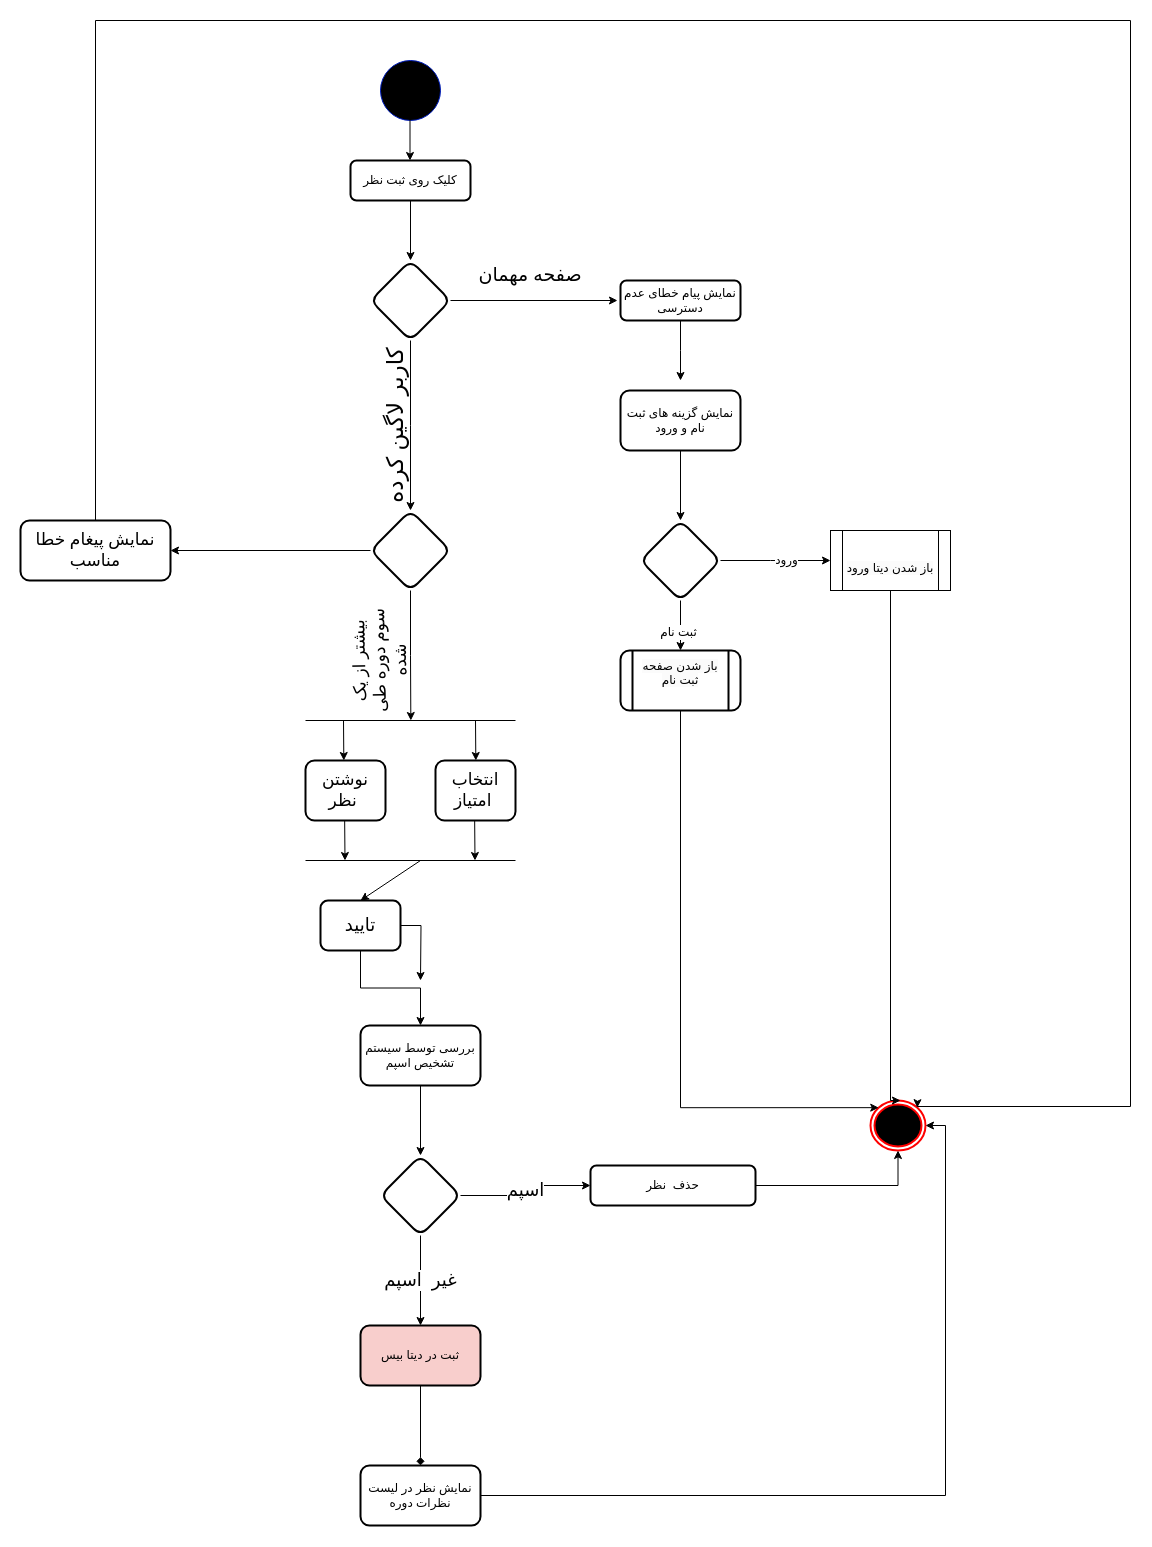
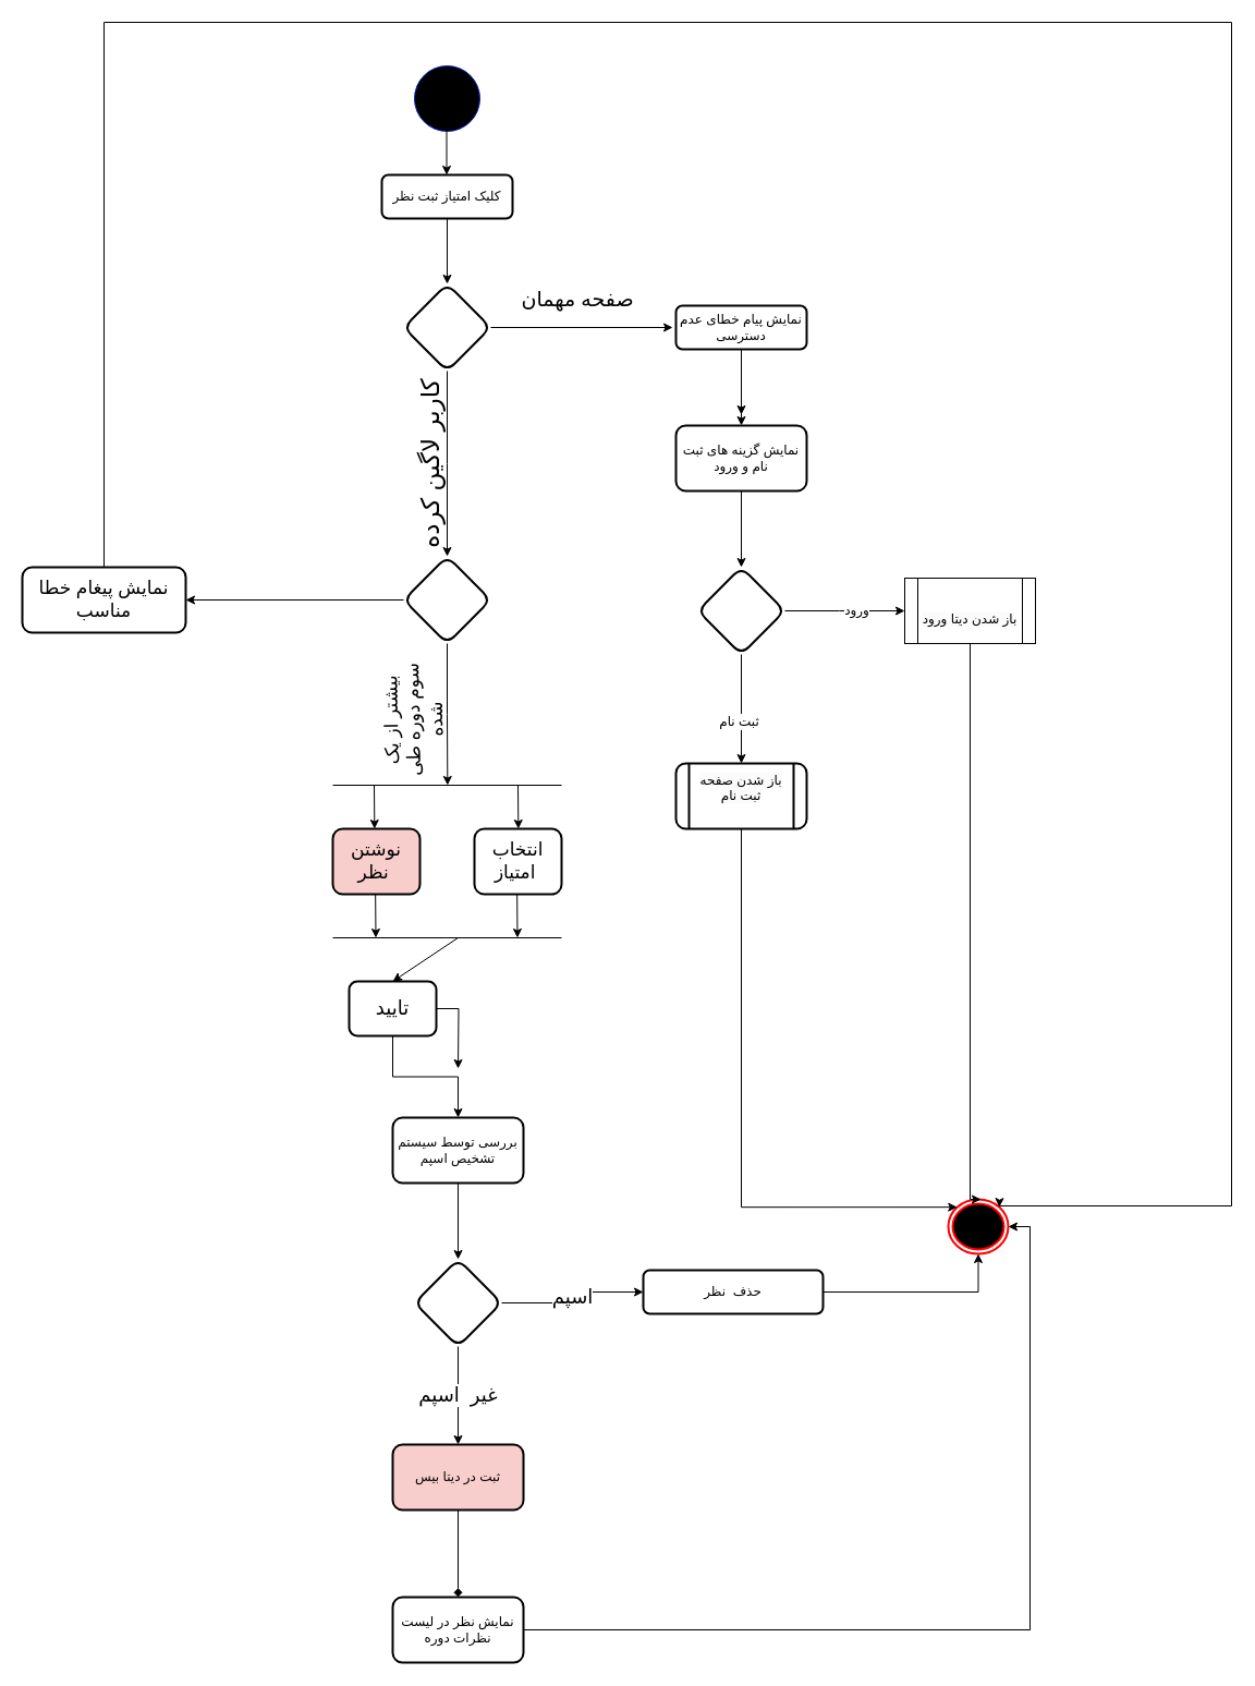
  <mxCell id="0" />
  <mxCell id="1" parent="0" />
  <mxCell id="2" value="" style="verticalLabelPosition=bottom;verticalAlign=top;html=1;shape=mxgraph.flowchart.on-page_reference;fillColor=#000000;fontColor=#ffffff;strokeColor=#001DBC;" parent="1" vertex="1"><mxGeometry x="380" y="60" width="60" height="60" as="geometry" /></mxCell>
  <mxCell id="3" value="" style="endArrow=classic;html=1;rounded=0;fontSize=11;" parent="1" edge="1"><mxGeometry x="-1" y="144" width="50" height="50" relative="1" as="geometry"><mxPoint x="409.5" y="110" as="sourcePoint" /><mxPoint x="409.5" y="160" as="targetPoint" /><Array as="points"><mxPoint x="409.5" y="120" /><mxPoint x="409.5" y="152" /></Array><mxPoint x="-24" y="-80" as="offset" /></mxGeometry></mxCell>
  <mxCell id="4" value="" style="ellipse;html=1;shape=endState;fillColor=#000000;strokeColor=#ff0000;strokeWidth=2;fontSize=14;" parent="1" vertex="1"><mxGeometry x="870" y="1100" width="55" height="50" as="geometry" /></mxCell>
  <mxCell id="5" value="" style="edgeStyle=orthogonalEdgeStyle;rounded=0;orthogonalLoop=1;jettySize=auto;html=1;fontSize=23;" parent="1" source="6" target="9" edge="1"><mxGeometry relative="1" as="geometry" /></mxCell>
- <mxCell id="6" value="کلیک روی ثبت نظر" style="whiteSpace=wrap;html=1;rounded=1;strokeWidth=2;" parent="1" vertex="1"><mxGeometry x="350" y="160" width="120" height="40" as="geometry" /></mxCell>
+ <mxCell id="6" value="کلیک امتیاز ثبت نظر" style="whiteSpace=wrap;html=1;rounded=1;strokeWidth=2;" parent="1" vertex="1"><mxGeometry x="350" y="160" width="120" height="40" as="geometry" /></mxCell>
  <mxCell id="7" value="" style="edgeStyle=orthogonalEdgeStyle;rounded=0;orthogonalLoop=1;jettySize=auto;html=1;fontSize=23;" parent="1" source="9" edge="1"><mxGeometry relative="1" as="geometry"><mxPoint x="410" y="510" as="targetPoint" /></mxGeometry></mxCell>
  <mxCell id="8" style="edgeStyle=orthogonalEdgeStyle;rounded=0;orthogonalLoop=1;jettySize=auto;html=1;exitX=1;exitY=0.5;exitDx=0;exitDy=0;entryX=0;entryY=0.5;entryDx=0;entryDy=0;strokeWidth=1;fontSize=19;" parent="1" source="9" edge="1"><mxGeometry relative="1" as="geometry"><mxPoint x="617" y="300" as="targetPoint" /></mxGeometry></mxCell>
  <mxCell id="9" value="" style="rhombus;whiteSpace=wrap;html=1;rounded=1;strokeWidth=2;" parent="1" vertex="1"><mxGeometry x="370" y="260" width="80" height="80" as="geometry" /></mxCell>
  <mxCell id="10" value="کاربر لاگین کرده" style="text;html=1;strokeColor=none;fillColor=none;align=center;verticalAlign=middle;whiteSpace=wrap;rounded=0;strokeWidth=4;fontSize=23;rotation=-90;" parent="1" vertex="1"><mxGeometry x="310" y="410" width="170" height="30" as="geometry" /></mxCell>
  <mxCell id="11" value="" style="edgeStyle=orthogonalEdgeStyle;rounded=0;orthogonalLoop=1;jettySize=auto;html=1;fontSize=19;" parent="1" source="13" edge="1"><mxGeometry relative="1" as="geometry"><mxPoint x="170" y="550" as="targetPoint" /></mxGeometry></mxCell>
  <mxCell id="12" style="edgeStyle=orthogonalEdgeStyle;rounded=0;orthogonalLoop=1;jettySize=auto;html=1;exitX=0.5;exitY=1;exitDx=0;exitDy=0;fontSize=18;" parent="1" source="13" edge="1"><mxGeometry relative="1" as="geometry"><mxPoint x="410.333" y="720" as="targetPoint" /></mxGeometry></mxCell>
  <mxCell id="13" value="" style="rhombus;whiteSpace=wrap;html=1;rounded=1;strokeWidth=2;" parent="1" vertex="1"><mxGeometry x="370" y="510" width="80" height="80" as="geometry" /></mxCell>
- <mxCell id="14" value="&lt;font style=&quot;font-size: 17px;&quot;&gt;نوشتن نظر&amp;nbsp;&lt;/font&gt;" style="whiteSpace=wrap;html=1;rounded=1;strokeWidth=2;" parent="1" vertex="1"><mxGeometry x="305" y="760" width="80" height="60" as="geometry" /></mxCell>
+ <mxCell id="14" value="&lt;font style=&quot;font-size: 17px;&quot;&gt;نوشتن نظر&amp;nbsp;&lt;/font&gt;" style="whiteSpace=wrap;html=1;rounded=1;strokeWidth=2;fillColor=#f8cecc;" parent="1" vertex="1"><mxGeometry x="305" y="760" width="80" height="60" as="geometry" /></mxCell>
  <mxCell id="15" value="بیشتر از یک سوم دوره طی شده" style="text;html=1;strokeColor=none;fillColor=none;align=center;verticalAlign=middle;whiteSpace=wrap;rounded=0;strokeWidth=4;fontSize=17;rotation=-91;" parent="1" vertex="1"><mxGeometry x="320" y="640" width="120" height="40" as="geometry" /></mxCell>
  <mxCell id="16" value="صفحه مهمان" style="text;html=1;strokeColor=none;fillColor=none;align=center;verticalAlign=middle;whiteSpace=wrap;rounded=0;strokeWidth=4;fontSize=19;" parent="1" vertex="1"><mxGeometry x="450" y="260" width="160" height="30" as="geometry" /></mxCell>
  <mxCell id="17" style="edgeStyle=orthogonalEdgeStyle;rounded=0;orthogonalLoop=1;jettySize=auto;html=1;exitX=0.5;exitY=0;exitDx=0;exitDy=0;entryX=1;entryY=0;entryDx=0;entryDy=0;fontSize=18;" parent="1" source="18" target="4" edge="1"><mxGeometry relative="1" as="geometry"><Array as="points"><mxPoint x="95" y="20" /><mxPoint x="1130" y="20" /><mxPoint x="1130" y="1106" /></Array></mxGeometry></mxCell>
  <mxCell id="18" value="&lt;span style=&quot;font-size: 17px;&quot;&gt;نمایش پیغام خطا مناسب&lt;/span&gt;" style="whiteSpace=wrap;html=1;rounded=1;strokeWidth=2;" parent="1" vertex="1"><mxGeometry x="20" y="520" width="150" height="60" as="geometry" /></mxCell>
  <mxCell id="19" value="" style="edgeStyle=orthogonalEdgeStyle;rounded=0;orthogonalLoop=1;jettySize=auto;html=1;strokeWidth=1;fontSize=12;" parent="1" source="21" edge="1"><mxGeometry relative="1" as="geometry"><mxPoint x="420" y="980" as="targetPoint" /></mxGeometry></mxCell>
  <mxCell id="20" value="" style="edgeStyle=orthogonalEdgeStyle;rounded=0;orthogonalLoop=1;jettySize=auto;html=1;fontSize=18;" parent="1" source="21" target="45" edge="1"><mxGeometry relative="1" as="geometry" /></mxCell>
  <mxCell id="21" value="&lt;font style=&quot;font-size: 18px;&quot;&gt;تایید&lt;/font&gt;" style="whiteSpace=wrap;html=1;rounded=1;strokeWidth=2;" parent="1" vertex="1"><mxGeometry x="320" y="900" width="80" height="50" as="geometry" /></mxCell>
  <mxCell id="22" value="" style="edgeStyle=orthogonalEdgeStyle;rounded=0;orthogonalLoop=1;jettySize=auto;html=1;strokeWidth=1;fontSize=18;" parent="1" source="24" edge="1"><mxGeometry relative="1" as="geometry"><mxPoint x="680" y="380" as="targetPoint" /></mxGeometry></mxCell>
+ <mxCell id="23" value="" style="edgeStyle=orthogonalEdgeStyle;rounded=0;orthogonalLoop=1;jettySize=auto;html=1;strokeWidth=1;fontSize=18;" parent="1" source="24" target="26" edge="1"><mxGeometry relative="1" as="geometry" /></mxCell>
  <mxCell id="24" value="نمایش پیام خطای عدم دسترسی" style="whiteSpace=wrap;html=1;rounded=1;strokeWidth=2;" parent="1" vertex="1"><mxGeometry x="620" y="280" width="120" height="40" as="geometry" /></mxCell>
  <mxCell id="25" value="" style="edgeStyle=orthogonalEdgeStyle;rounded=0;orthogonalLoop=1;jettySize=auto;html=1;strokeWidth=1;fontSize=18;" parent="1" source="26" target="31" edge="1"><mxGeometry relative="1" as="geometry" /></mxCell>
  <mxCell id="26" value="نمایش گزینه های ثبت نام و ورود" style="whiteSpace=wrap;html=1;rounded=1;strokeWidth=2;" parent="1" vertex="1"><mxGeometry x="620" y="390" width="120" height="60" as="geometry" /></mxCell>
  <mxCell id="27" value="" style="edgeStyle=orthogonalEdgeStyle;rounded=0;orthogonalLoop=1;jettySize=auto;html=1;strokeWidth=1;fontSize=18;" parent="1" source="31" target="33" edge="1"><mxGeometry relative="1" as="geometry" /></mxCell>
  <mxCell id="28" value="ثبت نام" style="edgeLabel;html=1;align=center;verticalAlign=middle;resizable=0;points=[];fontSize=12;" parent="27" vertex="1" connectable="0"><mxGeometry x="0.228" y="-3" relative="1" as="geometry"><mxPoint as="offset" /></mxGeometry></mxCell>
  <mxCell id="29" style="edgeStyle=orthogonalEdgeStyle;rounded=0;orthogonalLoop=1;jettySize=auto;html=1;exitX=1;exitY=0.5;exitDx=0;exitDy=0;entryX=0;entryY=0.5;entryDx=0;entryDy=0;strokeWidth=1;fontSize=18;" parent="1" source="31" edge="1"><mxGeometry relative="1" as="geometry"><mxPoint x="830" y="560" as="targetPoint" /><Array as="points"><mxPoint x="770" y="560" /><mxPoint x="770" y="560" /></Array></mxGeometry></mxCell>
  <mxCell id="30" value="ورود" style="edgeLabel;html=1;align=center;verticalAlign=middle;resizable=0;points=[];fontSize=12;" parent="29" vertex="1" connectable="0"><mxGeometry x="0.185" y="1" relative="1" as="geometry"><mxPoint as="offset" /></mxGeometry></mxCell>
  <mxCell id="31" value="" style="rhombus;whiteSpace=wrap;html=1;rounded=1;strokeWidth=2;" parent="1" vertex="1"><mxGeometry x="640" y="520" width="80" height="80" as="geometry" /></mxCell>
  <mxCell id="32" style="edgeStyle=orthogonalEdgeStyle;rounded=0;orthogonalLoop=1;jettySize=auto;html=1;exitX=0.5;exitY=1;exitDx=0;exitDy=0;entryX=0;entryY=0;entryDx=0;entryDy=0;strokeWidth=1;fontSize=12;" parent="1" source="33" target="4" edge="1"><mxGeometry relative="1" as="geometry"><Array as="points"><mxPoint x="680" y="1107" /></Array></mxGeometry></mxCell>
- <mxCell id="33" value="&#10;&lt;span style=&quot;color: rgb(0, 0, 0); font-family: Helvetica; font-size: 12px; font-style: normal; font-variant-ligatures: normal; font-variant-caps: normal; font-weight: 400; letter-spacing: normal; orphans: 2; text-align: center; text-indent: 0px; text-transform: none; widows: 2; word-spacing: 0px; -webkit-text-stroke-width: 0px; background-color: rgb(251, 251, 251); text-decoration-thickness: initial; text-decoration-style: initial; text-decoration-color: initial; float: none; display: inline !important;&quot;&gt;باز شدن صفحه ثبت نام&lt;/span&gt;&#10;&#10;" style="shape=process;whiteSpace=wrap;html=1;backgroundOutline=1;rounded=1;strokeWidth=2;" parent="1" vertex="1"><mxGeometry x="620" y="650" width="120" height="60" as="geometry" /></mxCell>
+ <mxCell id="33" value="&#10;&lt;span style=&quot;color: rgb(0, 0, 0); font-family: Helvetica; font-size: 12px; font-style: normal; font-variant-ligatures: normal; font-variant-caps: normal; font-weight: 400; letter-spacing: normal; orphans: 2; text-align: center; text-indent: 0px; text-transform: none; widows: 2; word-spacing: 0px; -webkit-text-stroke-width: 0px; background-color: rgb(251, 251, 251); text-decoration-thickness: initial; text-decoration-style: initial; text-decoration-color: initial; float: none; display: inline !important;&quot;&gt;باز شدن صفحه ثبت نام&lt;/span&gt;&#10;&#10;" style="shape=process;whiteSpace=wrap;html=1;backgroundOutline=1;rounded=1;strokeWidth=2;" parent="1" vertex="1"><mxGeometry x="620" y="700" width="120" height="60" as="geometry" /></mxCell>
  <mxCell id="34" style="edgeStyle=orthogonalEdgeStyle;rounded=0;orthogonalLoop=1;jettySize=auto;html=1;exitX=0.5;exitY=1;exitDx=0;exitDy=0;strokeWidth=1;fontSize=12;entryX=0.545;entryY=0;entryDx=0;entryDy=0;entryPerimeter=0;" parent="1" source="35" target="4" edge="1"><mxGeometry relative="1" as="geometry"><mxPoint x="890" y="850" as="targetPoint" /><Array as="points"><mxPoint x="890" y="1100" /></Array></mxGeometry></mxCell>
  <mxCell id="35" value="&lt;br&gt;&lt;span style=&quot;color: rgb(0, 0, 0); font-family: Helvetica; font-size: 12px; font-style: normal; font-variant-ligatures: normal; font-variant-caps: normal; font-weight: 400; letter-spacing: normal; orphans: 2; text-align: center; text-indent: 0px; text-transform: none; widows: 2; word-spacing: 0px; -webkit-text-stroke-width: 0px; background-color: rgb(251, 251, 251); text-decoration-thickness: initial; text-decoration-style: initial; text-decoration-color: initial; float: none; display: inline !important;&quot;&gt;باز شدن دیتا ورود&lt;/span&gt;" style="shape=process;whiteSpace=wrap;html=1;backgroundOutline=1;strokeWidth=1;fontSize=12;" parent="1" vertex="1"><mxGeometry x="830" y="530" width="120" height="60" as="geometry" /></mxCell>
  <mxCell id="36" value="" style="endArrow=none;html=1;rounded=0;fontSize=18;" parent="1" edge="1"><mxGeometry width="50" height="50" relative="1" as="geometry"><mxPoint x="305" y="720" as="sourcePoint" /><mxPoint x="515" y="720" as="targetPoint" /></mxGeometry></mxCell>
  <mxCell id="37" value="" style="endArrow=classic;html=1;rounded=0;fontSize=18;" parent="1" edge="1"><mxGeometry width="50" height="50" relative="1" as="geometry"><mxPoint x="343" y="720" as="sourcePoint" /><mxPoint x="343.33" y="760" as="targetPoint" /></mxGeometry></mxCell>
  <mxCell id="38" value="" style="endArrow=classic;html=1;rounded=0;fontSize=18;" parent="1" edge="1"><mxGeometry width="50" height="50" relative="1" as="geometry"><mxPoint x="475" y="720" as="sourcePoint" /><mxPoint x="475.33" y="760" as="targetPoint" /></mxGeometry></mxCell>
  <mxCell id="39" value="&lt;font style=&quot;font-size: 17px;&quot;&gt;انتخاب امتیاز&amp;nbsp;&lt;/font&gt;" style="whiteSpace=wrap;html=1;rounded=1;strokeWidth=2;" parent="1" vertex="1"><mxGeometry x="435" y="760" width="80" height="60" as="geometry" /></mxCell>
  <mxCell id="40" value="" style="endArrow=none;html=1;rounded=0;fontSize=18;" parent="1" edge="1"><mxGeometry width="50" height="50" relative="1" as="geometry"><mxPoint x="305" y="860" as="sourcePoint" /><mxPoint x="515" y="860" as="targetPoint" /></mxGeometry></mxCell>
  <mxCell id="41" value="" style="endArrow=classic;html=1;rounded=0;fontSize=18;" parent="1" edge="1"><mxGeometry width="50" height="50" relative="1" as="geometry"><mxPoint x="344.17" y="820" as="sourcePoint" /><mxPoint x="344.5" y="860" as="targetPoint" /></mxGeometry></mxCell>
  <mxCell id="42" value="" style="endArrow=classic;html=1;rounded=0;fontSize=18;" parent="1" edge="1"><mxGeometry width="50" height="50" relative="1" as="geometry"><mxPoint x="474.17" y="820" as="sourcePoint" /><mxPoint x="474.5" y="860" as="targetPoint" /></mxGeometry></mxCell>
  <mxCell id="43" value="" style="endArrow=classic;html=1;rounded=0;fontSize=18;entryX=0.5;entryY=0;entryDx=0;entryDy=0;" parent="1" target="21" edge="1"><mxGeometry width="50" height="50" relative="1" as="geometry"><mxPoint x="420" y="860" as="sourcePoint" /><mxPoint x="630" y="930" as="targetPoint" /></mxGeometry></mxCell>
  <mxCell id="44" value="" style="edgeStyle=orthogonalEdgeStyle;rounded=0;orthogonalLoop=1;jettySize=auto;html=1;fontSize=18;" parent="1" source="45" target="48" edge="1"><mxGeometry relative="1" as="geometry" /></mxCell>
  <mxCell id="45" value="بررسی توسط سیستم تشخیص اسپم" style="whiteSpace=wrap;html=1;rounded=1;strokeWidth=2;" parent="1" vertex="1"><mxGeometry x="360" y="1025" width="120" height="60" as="geometry" /></mxCell>
  <mxCell id="46" value="اسپم" style="edgeStyle=orthogonalEdgeStyle;rounded=0;orthogonalLoop=1;jettySize=auto;html=1;fontSize=18;" parent="1" source="48" target="50" edge="1"><mxGeometry relative="1" as="geometry" /></mxCell>
  <mxCell id="47" value="غیر&amp;nbsp; اسپم" style="edgeStyle=orthogonalEdgeStyle;rounded=0;orthogonalLoop=1;jettySize=auto;html=1;fontSize=18;" parent="1" source="48" target="52" edge="1"><mxGeometry relative="1" as="geometry" /></mxCell>
  <mxCell id="48" value="" style="rhombus;whiteSpace=wrap;html=1;rounded=1;strokeWidth=2;" parent="1" vertex="1"><mxGeometry x="380" y="1155" width="80" height="80" as="geometry" /></mxCell>
  <mxCell id="49" style="edgeStyle=orthogonalEdgeStyle;rounded=0;orthogonalLoop=1;jettySize=auto;html=1;exitX=1;exitY=0.5;exitDx=0;exitDy=0;entryX=0.5;entryY=1;entryDx=0;entryDy=0;fontSize=18;" parent="1" source="50" target="4" edge="1"><mxGeometry relative="1" as="geometry" /></mxCell>
  <mxCell id="50" value="حذف&amp;nbsp; نظر" style="whiteSpace=wrap;html=1;rounded=1;strokeWidth=2;" parent="1" vertex="1"><mxGeometry x="590" y="1165" width="165" height="40" as="geometry" /></mxCell>
  <mxCell id="51" value="" style="edgeStyle=orthogonalEdgeStyle;rounded=0;orthogonalLoop=1;jettySize=auto;html=1;fontSize=18;endArrow=diamond;" parent="1" source="52" target="54" edge="1"><mxGeometry relative="1" as="geometry" /></mxCell>
  <mxCell id="52" value="ثبت در دیتا بیس" style="whiteSpace=wrap;html=1;rounded=1;strokeWidth=2;fillColor=#f8cecc;" parent="1" vertex="1"><mxGeometry x="360" y="1325" width="120" height="60" as="geometry" /></mxCell>
  <mxCell id="53" style="edgeStyle=orthogonalEdgeStyle;rounded=0;orthogonalLoop=1;jettySize=auto;html=1;exitX=1;exitY=0.5;exitDx=0;exitDy=0;entryX=1;entryY=0.5;entryDx=0;entryDy=0;fontSize=18;" parent="1" source="54" target="4" edge="1"><mxGeometry relative="1" as="geometry" /></mxCell>
  <mxCell id="54" value="نمایش نظر در لیست نظرات دوره" style="whiteSpace=wrap;html=1;rounded=1;strokeWidth=2;" parent="1" vertex="1"><mxGeometry x="360" y="1465" width="120" height="60" as="geometry" /></mxCell>
